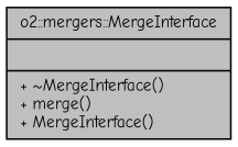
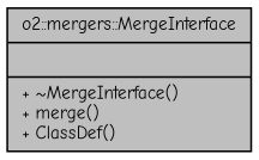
  digraph {
    fontname="Comic Neue"
-   n1 [color=black fillcolor=grey75 fontcolor=black fontname="Comic Neue" fontsize=10 height=0.2 label="{o2::mergers::MergeInterface\n||+ ~MergeInterface()\l+ merge()\l+ MergeInterface()\l}" shape=record style=filled width=0.4]
+   n1 [color=black fillcolor=grey75 fontcolor=black fontname="Comic Neue" fontsize=10 height=0.2 label="{o2::mergers::MergeInterface\n||+ ~MergeInterface()\l+ merge()\l+ ClassDef()\l}" shape=record style=filled width=0.4]
  }
